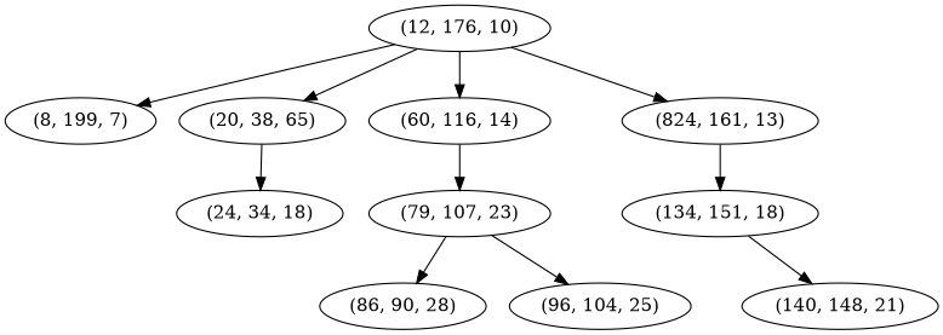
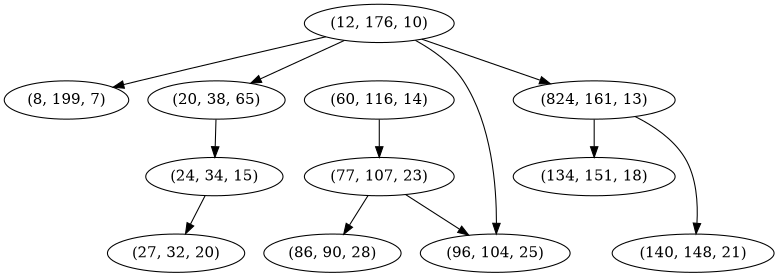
  digraph {
    "(12, 176, 10)"
    "(8, 199, 7)"
    n3 [label="(20, 38, 65)"]
    "(60, 116, 14)"
    n5 [label="(824, 161, 13)"]
-   "(24, 34, 18)"
-   "(77, 107, 23)" [label="(79, 107, 23)"]
+   "(24, 34, 18)" [label="(24, 34, 15)"]
+   "(77, 107, 23)"
    "(134, 151, 18)"
+   "(27, 32, 20)"
    n10 [label="(86, 90, 28)"]
    "(96, 104, 25)"
    "(140, 148, 21)"
    "(12, 176, 10)" -> "(8, 199, 7)"
    "(12, 176, 10)" -> n3
-   "(12, 176, 10)" -> "(60, 116, 14)"
+   "(12, 176, 10)" -> "(96, 104, 25)"
    "(12, 176, 10)" -> n5
    n3 -> "(24, 34, 18)"
    "(60, 116, 14)" -> "(77, 107, 23)"
    n5 -> "(134, 151, 18)"
+   "(24, 34, 18)" -> "(27, 32, 20)"
    "(77, 107, 23)" -> n10
    "(77, 107, 23)" -> "(96, 104, 25)"
-   "(134, 151, 18)" -> "(140, 148, 21)"
+   n5 -> "(140, 148, 21)"
  }
